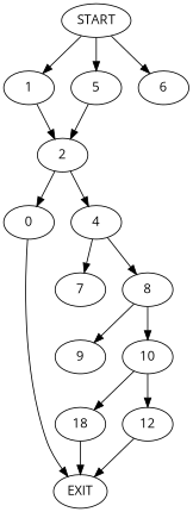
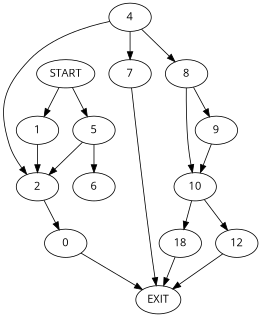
  digraph {
    fontname="Open Sans"
    node [fontname="Open Sans"]
    edge [fontname="Open Sans"]
    n1 [label=START]
    1
    5
    6
    2
    n6 [label=EXIT]
    n7 [label=0]
    4
    7
    8
    9
    10
    n13 [label=18]
    12
    n1 -> 1
    n1 -> 5
-   n1 -> 6
+   5 -> 6
    1 -> 2
    5 -> 2
    2 -> n7
-   2 -> 4
+   4 -> 2
    n7 -> n6
    4 -> 7
    4 -> 8
+   7 -> n6
    8 -> 9
    8 -> 10
+   9 -> 10
    10 -> n13
    10 -> 12
    n13 -> n6
    12 -> n6
  }
